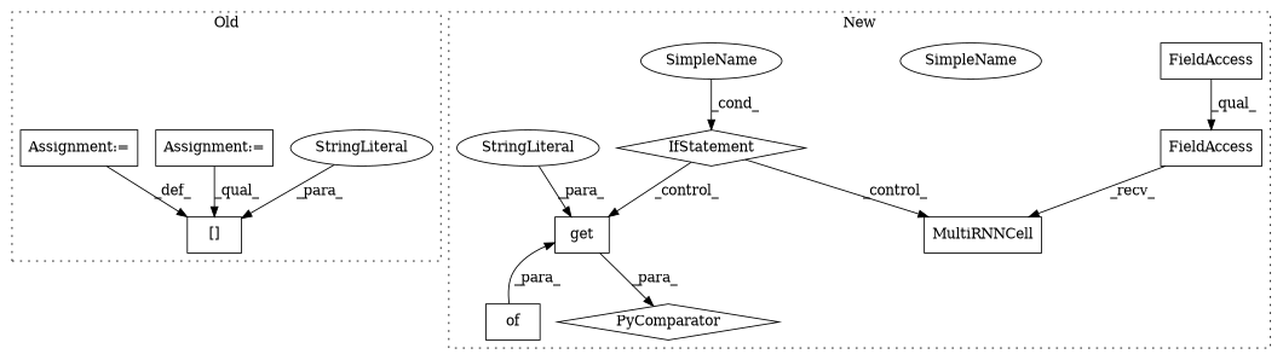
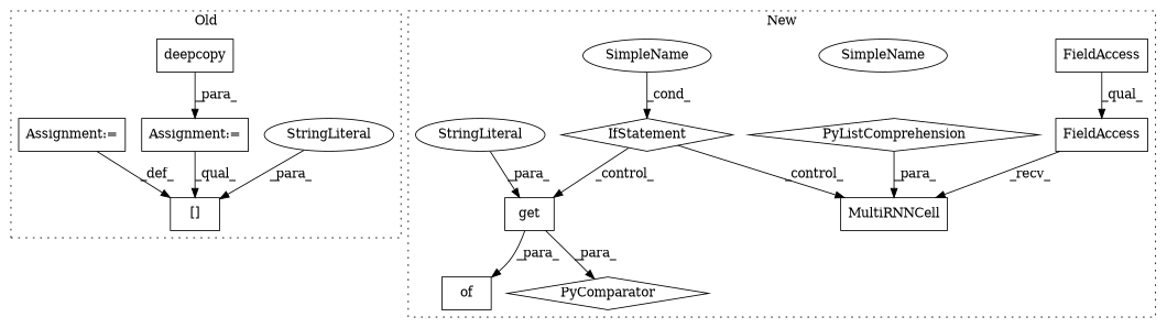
  digraph {
    fontname="DejaVu Serif"
    node [a=32 fontname="DejaVu Serif" l=1 s=5657 shape=box]
    edge [fontname="DejaVu Serif"]
    n1 [a=2 l="12,1" label="[]" s="4939,4962"]
    n2 [a=45 l=11 label=StringLiteral s=4951 shape=ellipse]
+   n3 [l="9,1" label=deepcopy s="4912,4932"]
    n4 [a=7 label="Assignment:=" s=4963]
    n5 [a=7 label="Assignment:=" s=4906]
    n6 [l="13,1" label=MultiRNNCell s="5944,5966"]
+   n7 [a=109 l=283 label=PyListComprehension s=5434 shape=diamond]
    n8 [a=113 l=52 label=PyComparator shape=diamond]
    n9 [a=22 l=22 label=FieldAccess s=5921]
    n10 [a=22 l=18 label=FieldAccess s=5921]
    n11 [l=4 label=of s=5510]
    n12 [l="4,1" label=get s="5483,5514"]
    n13 [a=42 l=5 label=SimpleName s=5704 shape=ellipse]
    n14 [a=25 l=52 label=IfStatement shape=diamond]
    n15 [a=45 l=18 label=StringLiteral s=5487 shape=ellipse]
    n16 [a=42 l=5 label=SimpleName s=5704 shape=ellipse]
    subgraph cluster_1 {
      label=Old
      style=dotted
      n1
      n2
+     n3
      n4
      n5
    }
    subgraph cluster_2 {
      label=New
      style=dotted
      n6
+     n7
      n8
      n9
      n10
      n11
      n12
      n13
      n14
      n15
      n16
    }
    n2 -> n1 [label=_para_]
+   n3 -> n5 [label=_para_]
    n4 -> n1 [label=_def_]
    n5 -> n1 [label=_qual_]
+   n7 -> n6 [label=_para_]
    n9 -> n6 [label=_recv_]
    n10 -> n9 [label=_qual_]
-   n11 -> n12 [label=_para_]
+   n12 -> n11 [label=_para_]
    n12 -> n8 [label=_para_]
    n14 -> n6 [label=_control_]
    n14 -> n12 [label=_control_]
    n15 -> n12 [label=_para_]
    n16 -> n14 [label=_cond_]
  }
